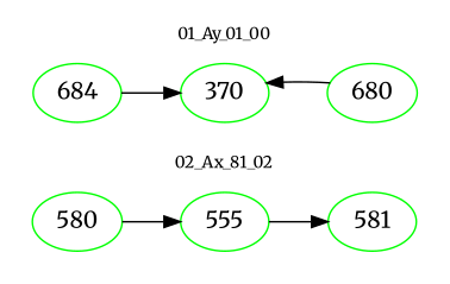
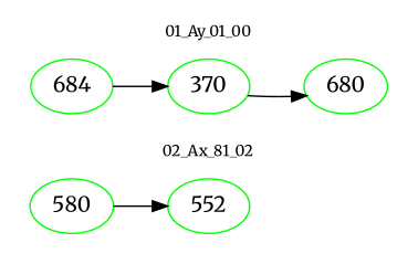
  digraph {
    fontname=Merriweather
    rankdir=LR
    node [color=green fontname=Merriweather]
    edge [color=black fontname=Merriweather]
    n1 [label=580]
-   n2 [label=555]
-   n3 [label=581]
+   n2 [label=552]
    n4 [label=684]
    n5 [label=370]
    n6 [label=680]
    subgraph cluster_1 {
      color=white
      fontsize=10
      label="02_Ax_81_02"
      n1
      n2
-     n3
    }
    subgraph cluster_2 {
      color=white
      fontsize=10
      label="01_Ay_01_00"
      n4
      n5
      n6
    }
    n1 -> n2
-   n2 -> n3
    n4 -> n5
-   n6 -> n5
+   n5 -> n6
  }
